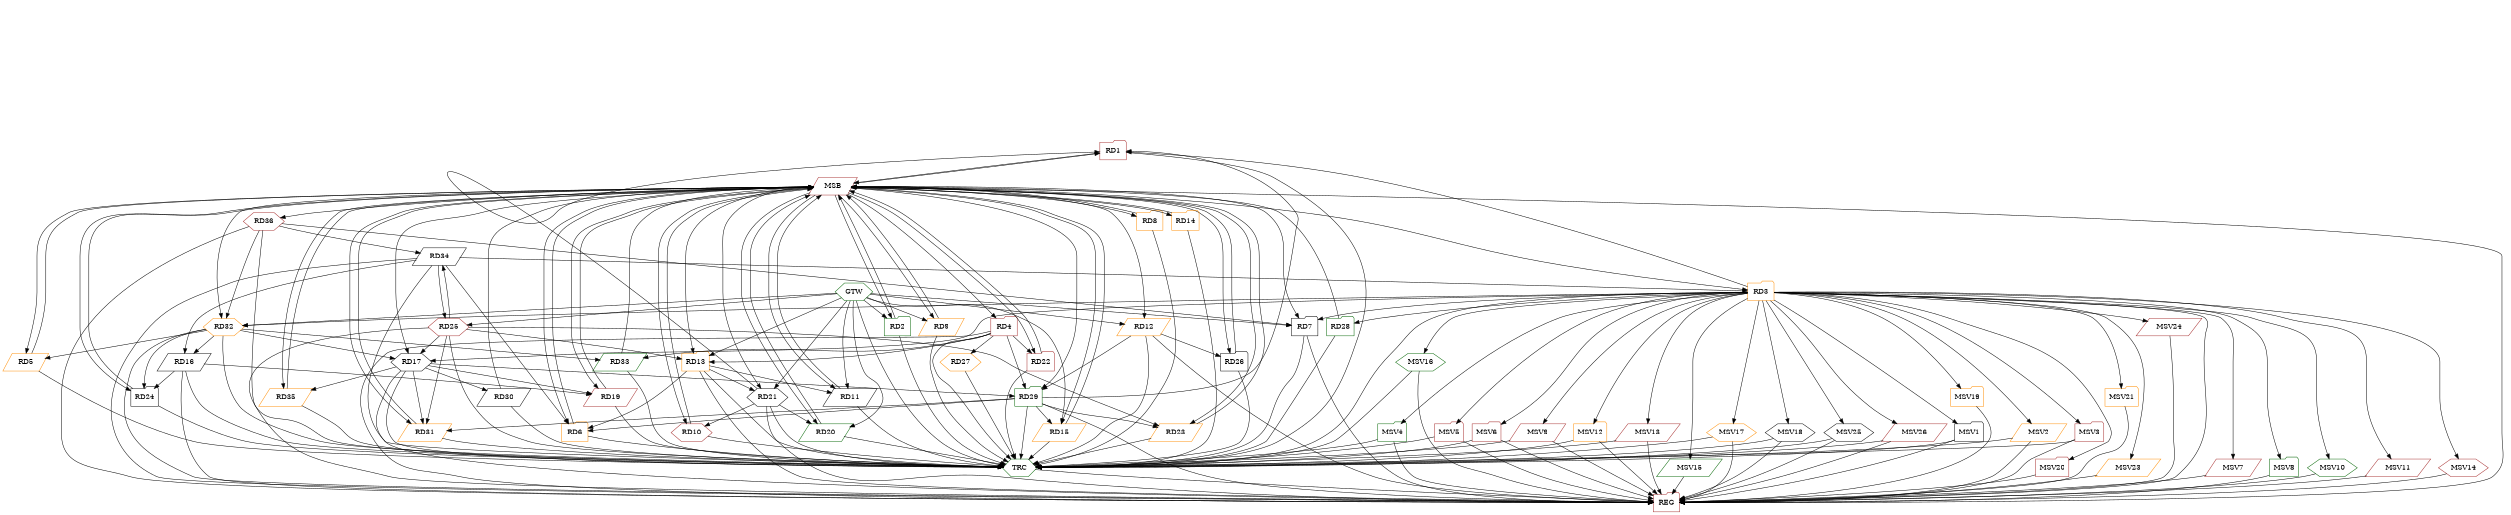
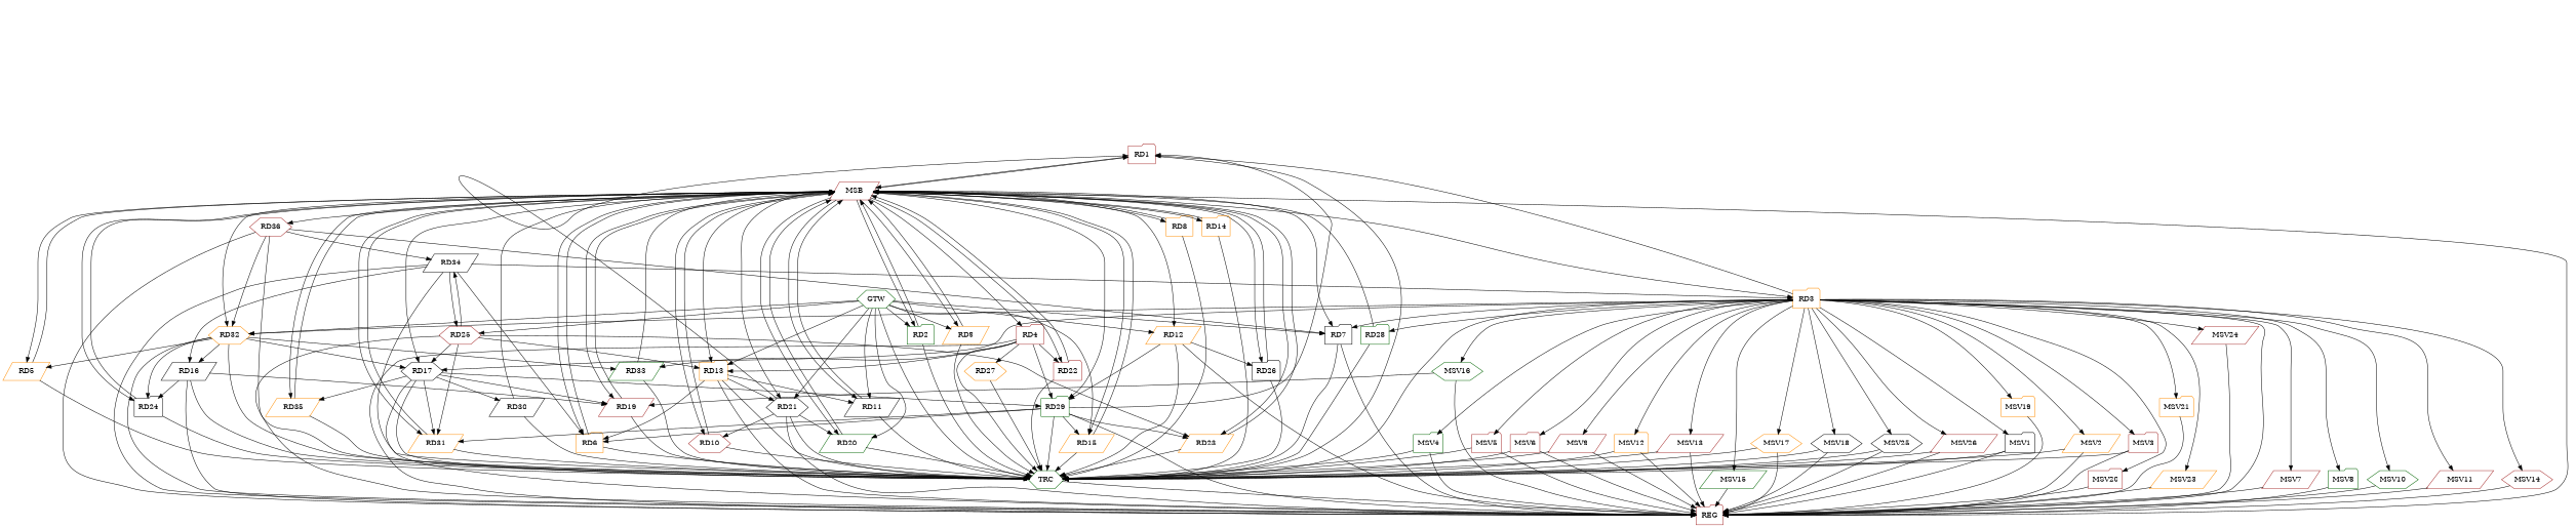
  strict digraph {
    node [color=brown shape=folder]
    n1 [label=RD1]
    n2 [label=MSB shape=parallelogram]
    n3 [color=darkgreen label=TRC shape=hexagon]
    n4 [color=darkgreen label=RD2]
    n5 [color=darkorange label=RD3]
    n6 [color=black label=RD7]
    n7 [color=black label=RD17 shape=hexagon]
    n8 [color=darkorange label=RD32 shape=hexagon]
    n9 [label=REG]
    n10 [label=RD4]
    n11 [color=darkorange label=RD13]
    n12 [label=RD22]
    n13 [color=darkgreen label=RD29]
    n14 [color=darkorange label=RD5 shape=parallelogram]
    n15 [color=darkorange label=RD6]
    n16 [color=darkorange label=RD8]
    n17 [color=darkorange label=RD9 shape=parallelogram]
    n18 [label=RD10 shape=hexagon]
    n19 [color=black label=RD11 shape=parallelogram]
    n20 [color=darkorange label=RD12 shape=parallelogram]
    n21 [color=black label=RD26]
    n22 [color=black label=RD21 shape=hexagon]
    n23 [color=darkorange label=RD14]
    n24 [color=darkorange label=RD15 shape=parallelogram]
    n25 [label=RD19 shape=parallelogram]
    n26 [color=black label=RD24]
    n27 [color=darkorange label=RD31 shape=parallelogram]
    n28 [color=darkorange label=RD35 shape=parallelogram]
    n29 [color=darkgreen label=RD20 shape=parallelogram]
    n30 [color=darkorange label=RD23 shape=parallelogram]
    n31 [label=RD36 shape=hexagon]
    n32 [color=darkgreen label=RD28]
    n33 [color=black label=MSV1]
    n34 [color=darkorange label=MSV2 shape=parallelogram]
    n35 [label=MSV3]
    n36 [color=darkgreen label=MSV4]
    n37 [label=MSV5]
    n38 [label=MSV6]
    n39 [label=MSV7 shape=parallelogram]
    n40 [color=darkgreen label=MSV8]
    n41 [label=MSV9 shape=parallelogram]
    n42 [color=darkgreen label=MSV10 shape=hexagon]
    n43 [label=MSV11 shape=parallelogram]
    n44 [color=darkorange label=MSV12]
    n45 [label=MSV13 shape=parallelogram]
    n46 [label=MSV14 shape=hexagon]
    n47 [color=darkgreen label=MSV15 shape=parallelogram]
    n48 [color=darkgreen label=MSV16 shape=hexagon]
    n49 [color=darkorange label=MSV17 shape=hexagon]
    n50 [color=black label=MSV18 shape=hexagon]
    n51 [color=darkorange label=MSV19]
    n52 [label=MSV20]
    n53 [color=darkorange label=MSV21]
    n54 [color=darkorange label=MSV23 shape=parallelogram]
    n55 [label=MSV24 shape=parallelogram]
    n56 [color=black label=MSV25 shape=hexagon]
    n57 [label=MSV26 shape=parallelogram]
    n58 [color=black label=RD30 shape=parallelogram]
    n59 [color=darkgreen label=RD33 shape=parallelogram]
    n60 [color=black label=RD16 shape=parallelogram]
    n61 [color=darkorange label=RD27 shape=hexagon]
    n62 [label=RD25 shape=hexagon]
    n63 [color=black label=RD34 shape=parallelogram]
    n64 [color=darkgreen label=GTW shape=hexagon]
    n1 -> n2
    n1 -> n3
    n2 -> n1
    n2 -> n4
    n2 -> n5
    n2 -> n6
    n2 -> n7
    n2 -> n8
    n2 -> n9
    n2 -> n10
    n2 -> n11
    n2 -> n12
    n2 -> n13
    n2 -> n14
    n2 -> n15
    n2 -> n16
    n2 -> n17
    n2 -> n18
    n2 -> n19
    n2 -> n20
    n2 -> n21
    n2 -> n22
    n2 -> n23
    n2 -> n24
    n2 -> n25
    n2 -> n26
    n2 -> n27
    n2 -> n28
    n2 -> n29
    n2 -> n30
    n2 -> n31
    n3 -> n9
    n4 -> n2
    n4 -> n3
    n5 -> n1
    n5 -> n3
    n5 -> n6
    n5 -> n7
    n5 -> n8
    n5 -> n9
    n5 -> n32
    n5 -> n33
    n5 -> n34
    n5 -> n35
    n5 -> n36
    n5 -> n37
    n5 -> n38
    n5 -> n39
    n5 -> n40
    n5 -> n41
    n5 -> n42
    n5 -> n43
    n5 -> n44
    n5 -> n45
    n5 -> n46
    n5 -> n47
    n5 -> n48
    n5 -> n49
    n5 -> n50
    n5 -> n51
    n5 -> n52
    n5 -> n53
    n5 -> n54
    n5 -> n55
    n5 -> n56
    n5 -> n57
    n6 -> n3
    n6 -> n9
    n7 -> n3
    n7 -> n9
    n7 -> n13
    n7 -> n25
    n7 -> n27
    n7 -> n28
    n7 -> n58
    n8 -> n3
    n8 -> n7
    n8 -> n9
    n8 -> n14
    n8 -> n26
    n8 -> n59
    n8 -> n60
    n10 -> n3
    n10 -> n9
    n10 -> n11
    n10 -> n12
    n10 -> n13
    n10 -> n59
    n10 -> n61
    n11 -> n3
    n11 -> n9
    n11 -> n15
    n11 -> n19
    n11 -> n22
    n12 -> n2
    n12 -> n3
    n13 -> n1
    n13 -> n3
    n13 -> n9
    n13 -> n15
    n13 -> n24
    n13 -> n27
    n13 -> n30
    n14 -> n2
    n14 -> n3
    n15 -> n2
    n15 -> n3
    n16 -> n2
    n16 -> n3
    n17 -> n2
    n17 -> n3
    n18 -> n2
    n18 -> n3
    n19 -> n2
    n19 -> n3
    n20 -> n3
    n20 -> n9
    n20 -> n13
    n20 -> n21
    n21 -> n2
    n21 -> n3
    n22 -> n1
    n22 -> n3
    n22 -> n9
    n22 -> n18
    n22 -> n29
    n23 -> n2
    n23 -> n3
    n24 -> n2
    n24 -> n3
    n25 -> n2
    n25 -> n3
    n26 -> n2
    n26 -> n3
    n27 -> n2
    n27 -> n3
    n28 -> n2
    n28 -> n3
    n29 -> n2
    n29 -> n3
    n30 -> n2
    n30 -> n3
    n31 -> n3
    n31 -> n6
    n31 -> n8
    n31 -> n9
    n31 -> n63
    n32 -> n2
    n32 -> n3
    n33 -> n3
    n33 -> n9
    n34 -> n3
    n34 -> n9
    n35 -> n3
    n35 -> n9
    n36 -> n3
    n36 -> n9
    n37 -> n3
    n37 -> n9
    n38 -> n3
    n38 -> n9
    n39 -> n9
    n40 -> n9
    n41 -> n3
    n41 -> n9
    n42 -> n9
    n43 -> n9
    n44 -> n3
    n44 -> n9
    n45 -> n3
    n45 -> n9
    n46 -> n9
    n47 -> n9
-   n48 -> n3
+   n48 -> n25
    n48 -> n9
    n49 -> n3
    n49 -> n9
    n50 -> n3
    n50 -> n9
    n51 -> n9
    n52 -> n9
    n53 -> n9
    n54 -> n9
    n55 -> n9
    n56 -> n3
    n56 -> n9
    n57 -> n3
    n57 -> n9
    n58 -> n2
    n58 -> n3
    n59 -> n2
    n59 -> n3
    n60 -> n3
    n60 -> n9
    n60 -> n25
    n60 -> n26
    n61 -> n3
-   n62 -> n3
    n62 -> n7
    n62 -> n9
    n62 -> n11
    n62 -> n27
    n62 -> n30
    n62 -> n63
    n63 -> n3
    n63 -> n5
    n63 -> n9
    n63 -> n15
    n63 -> n60
    n63 -> n62
    n64 -> n3
    n64 -> n4
    n64 -> n6
    n64 -> n8
    n64 -> n11
    n64 -> n17
    n64 -> n19
    n64 -> n20
    n64 -> n22
    n64 -> n24
    n64 -> n29
    n64 -> n62
  }
